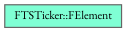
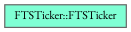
  digraph {
    rankdir=LR
    fontname="EB Garamond"
-   n1 [color=grey40 fillcolor=aquamarine fontname="EB Garamond" fontsize=10 height=0.2 label="FTSTicker::FElement" shape=box style=filled width=0.4]
+   n1 [color=grey40 fillcolor=aquamarine fontname="EB Garamond" fontsize=10 height=0.2 label="FTSTicker::FTSTicker" shape=box style=filled width=0.4]
  }
